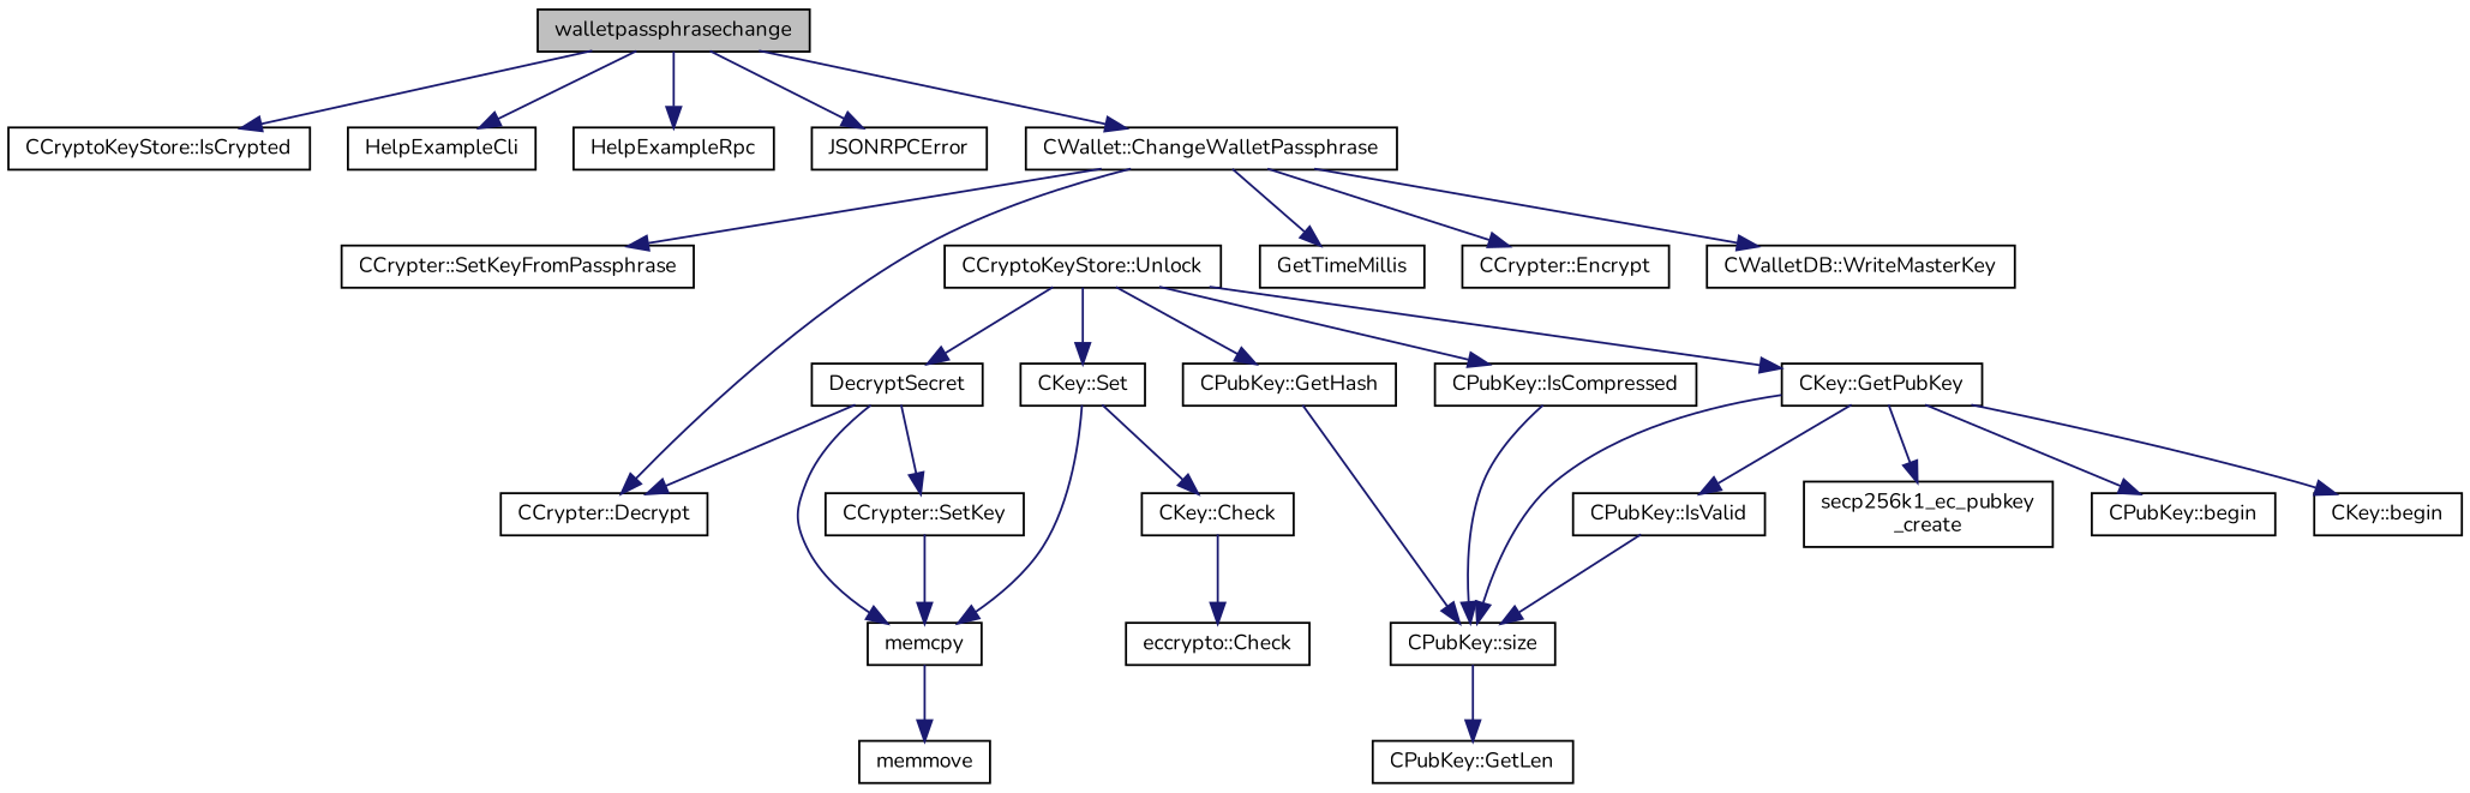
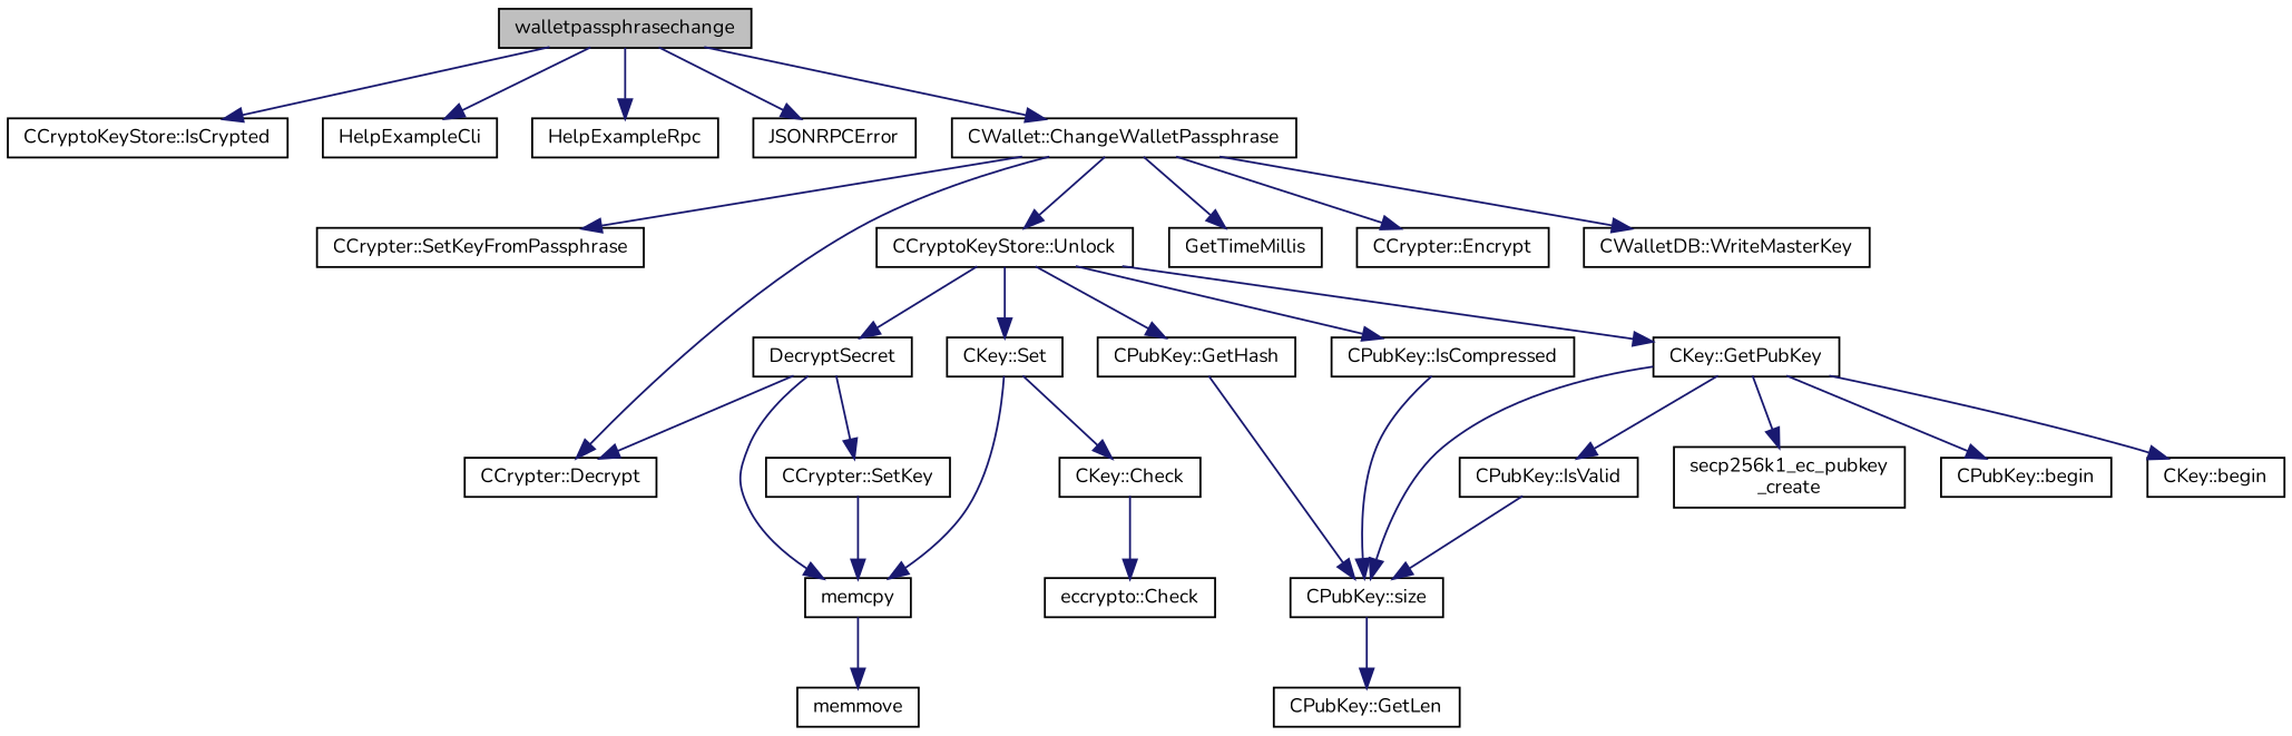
  digraph {
    fontname=Nunito
    rankdir=TB
    node [color=black fillcolor=white fontname=Nunito fontsize=10 shape=record style=filled]
    edge [color=midnightblue fontname=Nunito fontsize=10 labelfontname=Helvetica labelfontsize=10 style=solid]
    n1 [fillcolor=grey75 fontcolor=black height=0.2 label=walletpassphrasechange width=0.4]
    n2 [height=0.2 label="CCryptoKeyStore::IsCrypted" width=0.4]
    n3 [height=0.2 label=HelpExampleCli width=0.4]
    n4 [height=0.2 label=HelpExampleRpc width=0.4]
    n5 [height=0.2 label=JSONRPCError width=0.4]
    n6 [height=0.2 label="CWallet::ChangeWalletPassphrase" width=0.4]
    n7 [height=0.2 label="CCrypter::SetKeyFromPassphrase" width=0.4]
    n8 [height=0.2 label="CCrypter::Decrypt" width=0.4]
    n9 [height=0.2 label="CCryptoKeyStore::Unlock" width=0.4]
    n10 [height=0.2 label=GetTimeMillis width=0.4]
    n11 [height=0.2 label="CCrypter::Encrypt" width=0.4]
    n12 [height=0.2 label="CWalletDB::WriteMasterKey" width=0.4]
    n13 [height=0.2 label=DecryptSecret width=0.4]
    n14 [height=0.2 label="CPubKey::GetHash" width=0.4]
    n15 [height=0.2 label="CKey::Set" width=0.4]
    n16 [height=0.2 label="CPubKey::IsCompressed" width=0.4]
    n17 [height=0.2 label="CKey::GetPubKey" width=0.4]
    n18 [height=0.2 label=memcpy width=0.4]
    n19 [height=0.2 label="CCrypter::SetKey" width=0.4]
    n20 [height=0.2 label="CPubKey::size" width=0.4]
    n21 [height=0.2 label="CKey::Check" width=0.4]
    n22 [height=0.2 label="secp256k1_ec_pubkey\l_create" width=0.4]
    n23 [height=0.2 label="CPubKey::begin" width=0.4]
    n24 [height=0.2 label="CKey::begin" width=0.4]
    n25 [height=0.2 label="CPubKey::IsValid" width=0.4]
    n26 [height=0.2 label=memmove width=0.4]
    n27 [height=0.2 label="CPubKey::GetLen" width=0.4]
    n28 [height=0.2 label="eccrypto::Check" width=0.4]
    n1 -> n2
    n1 -> n3
    n1 -> n4
    n1 -> n5
    n1 -> n6
    n6 -> n7
    n6 -> n8
+   n6 -> n9
    n6 -> n10
    n6 -> n11
    n6 -> n12
    n9 -> n13
    n9 -> n14
    n9 -> n15
    n9 -> n16
    n9 -> n17
    n13 -> n8
    n13 -> n18
    n13 -> n19
    n14 -> n20
    n15 -> n18
    n15 -> n21
    n16 -> n20
    n17 -> n20
    n17 -> n22
    n17 -> n23
    n17 -> n24
    n17 -> n25
    n18 -> n26
    n19 -> n18
    n20 -> n27
    n21 -> n28
    n25 -> n20
  }
